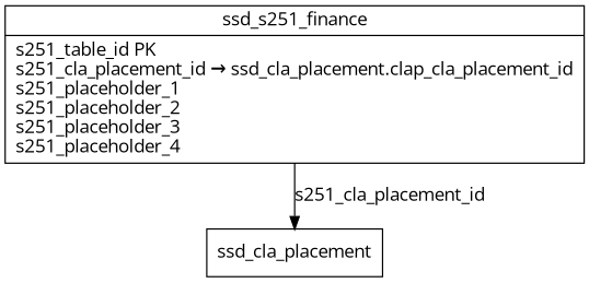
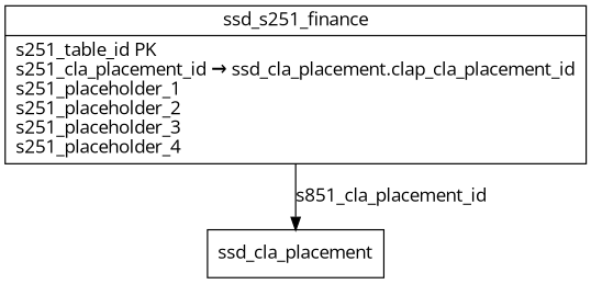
  digraph {
    fontname="Open Sans"
    node [shape=record fontname="Open Sans"]
    n1 [label="{ssd_s251_finance|s251_table_id PK\ls251_cla_placement_id → ssd_cla_placement.clap_cla_placement_id\ls251_placeholder_1\ls251_placeholder_2\ls251_placeholder_3\ls251_placeholder_4\l}"]
    ssd_cla_placement
-   n1 -> ssd_cla_placement [label=s251_cla_placement_id fontname="Open Sans"]
+   n1 -> ssd_cla_placement [label=s851_cla_placement_id fontname="Open Sans"]
  }
